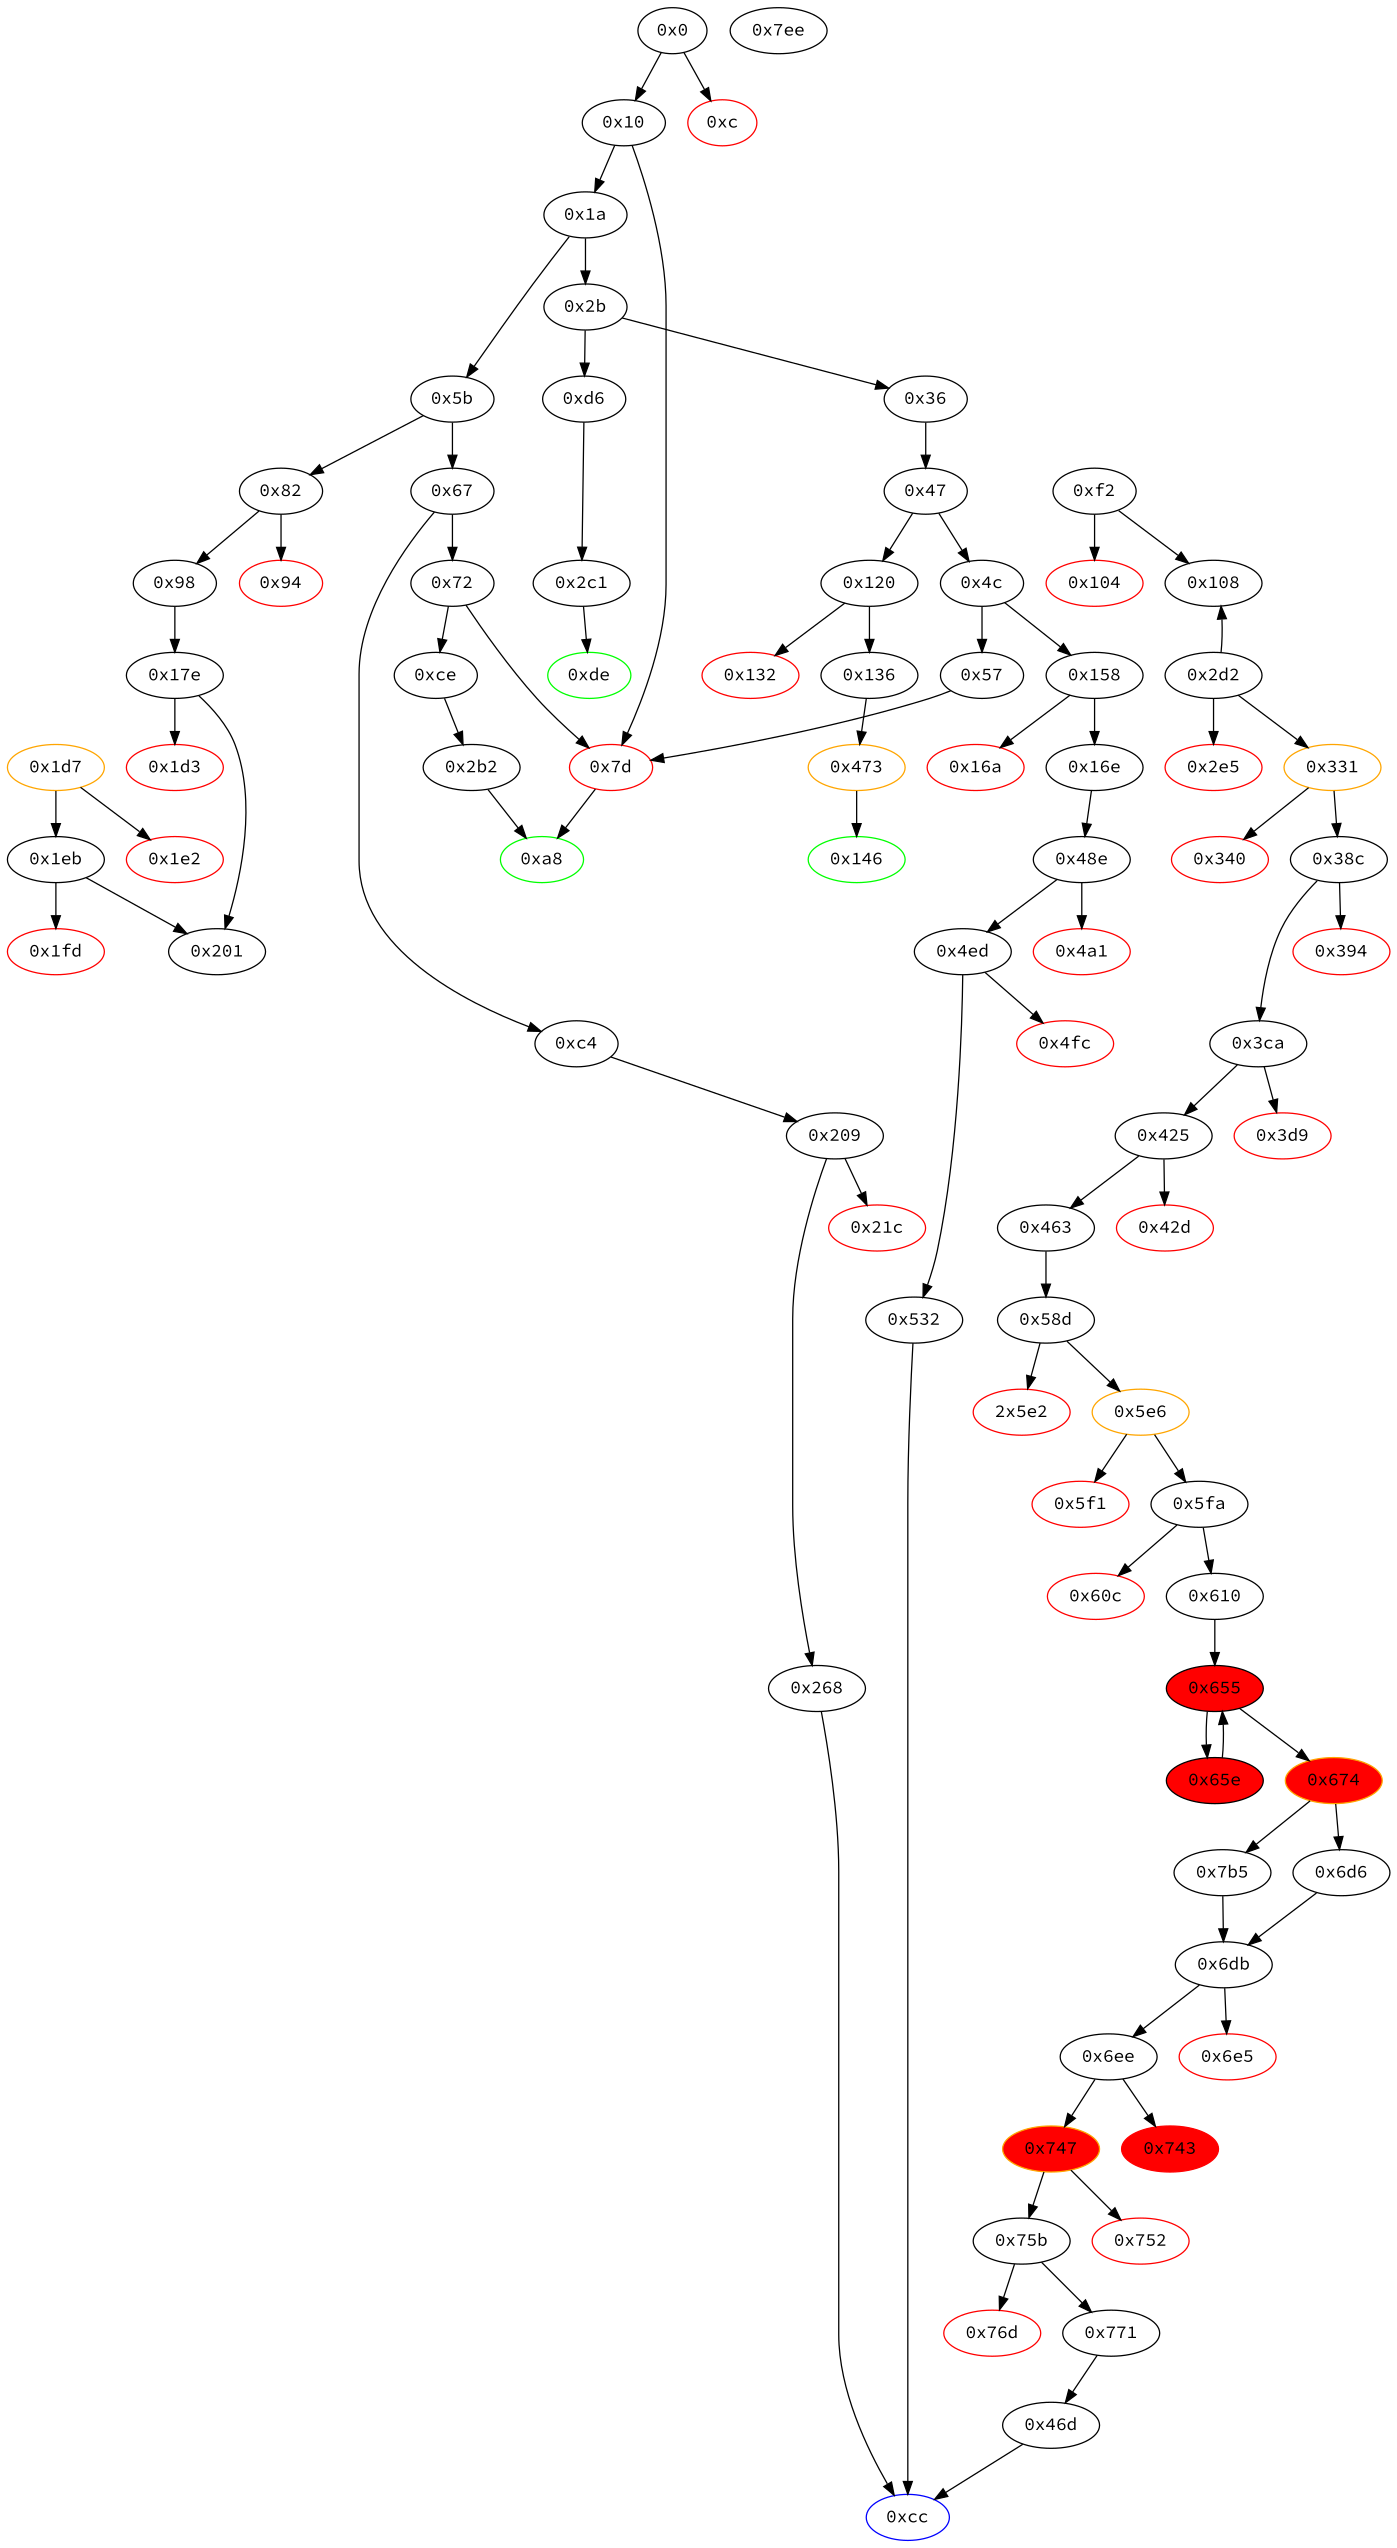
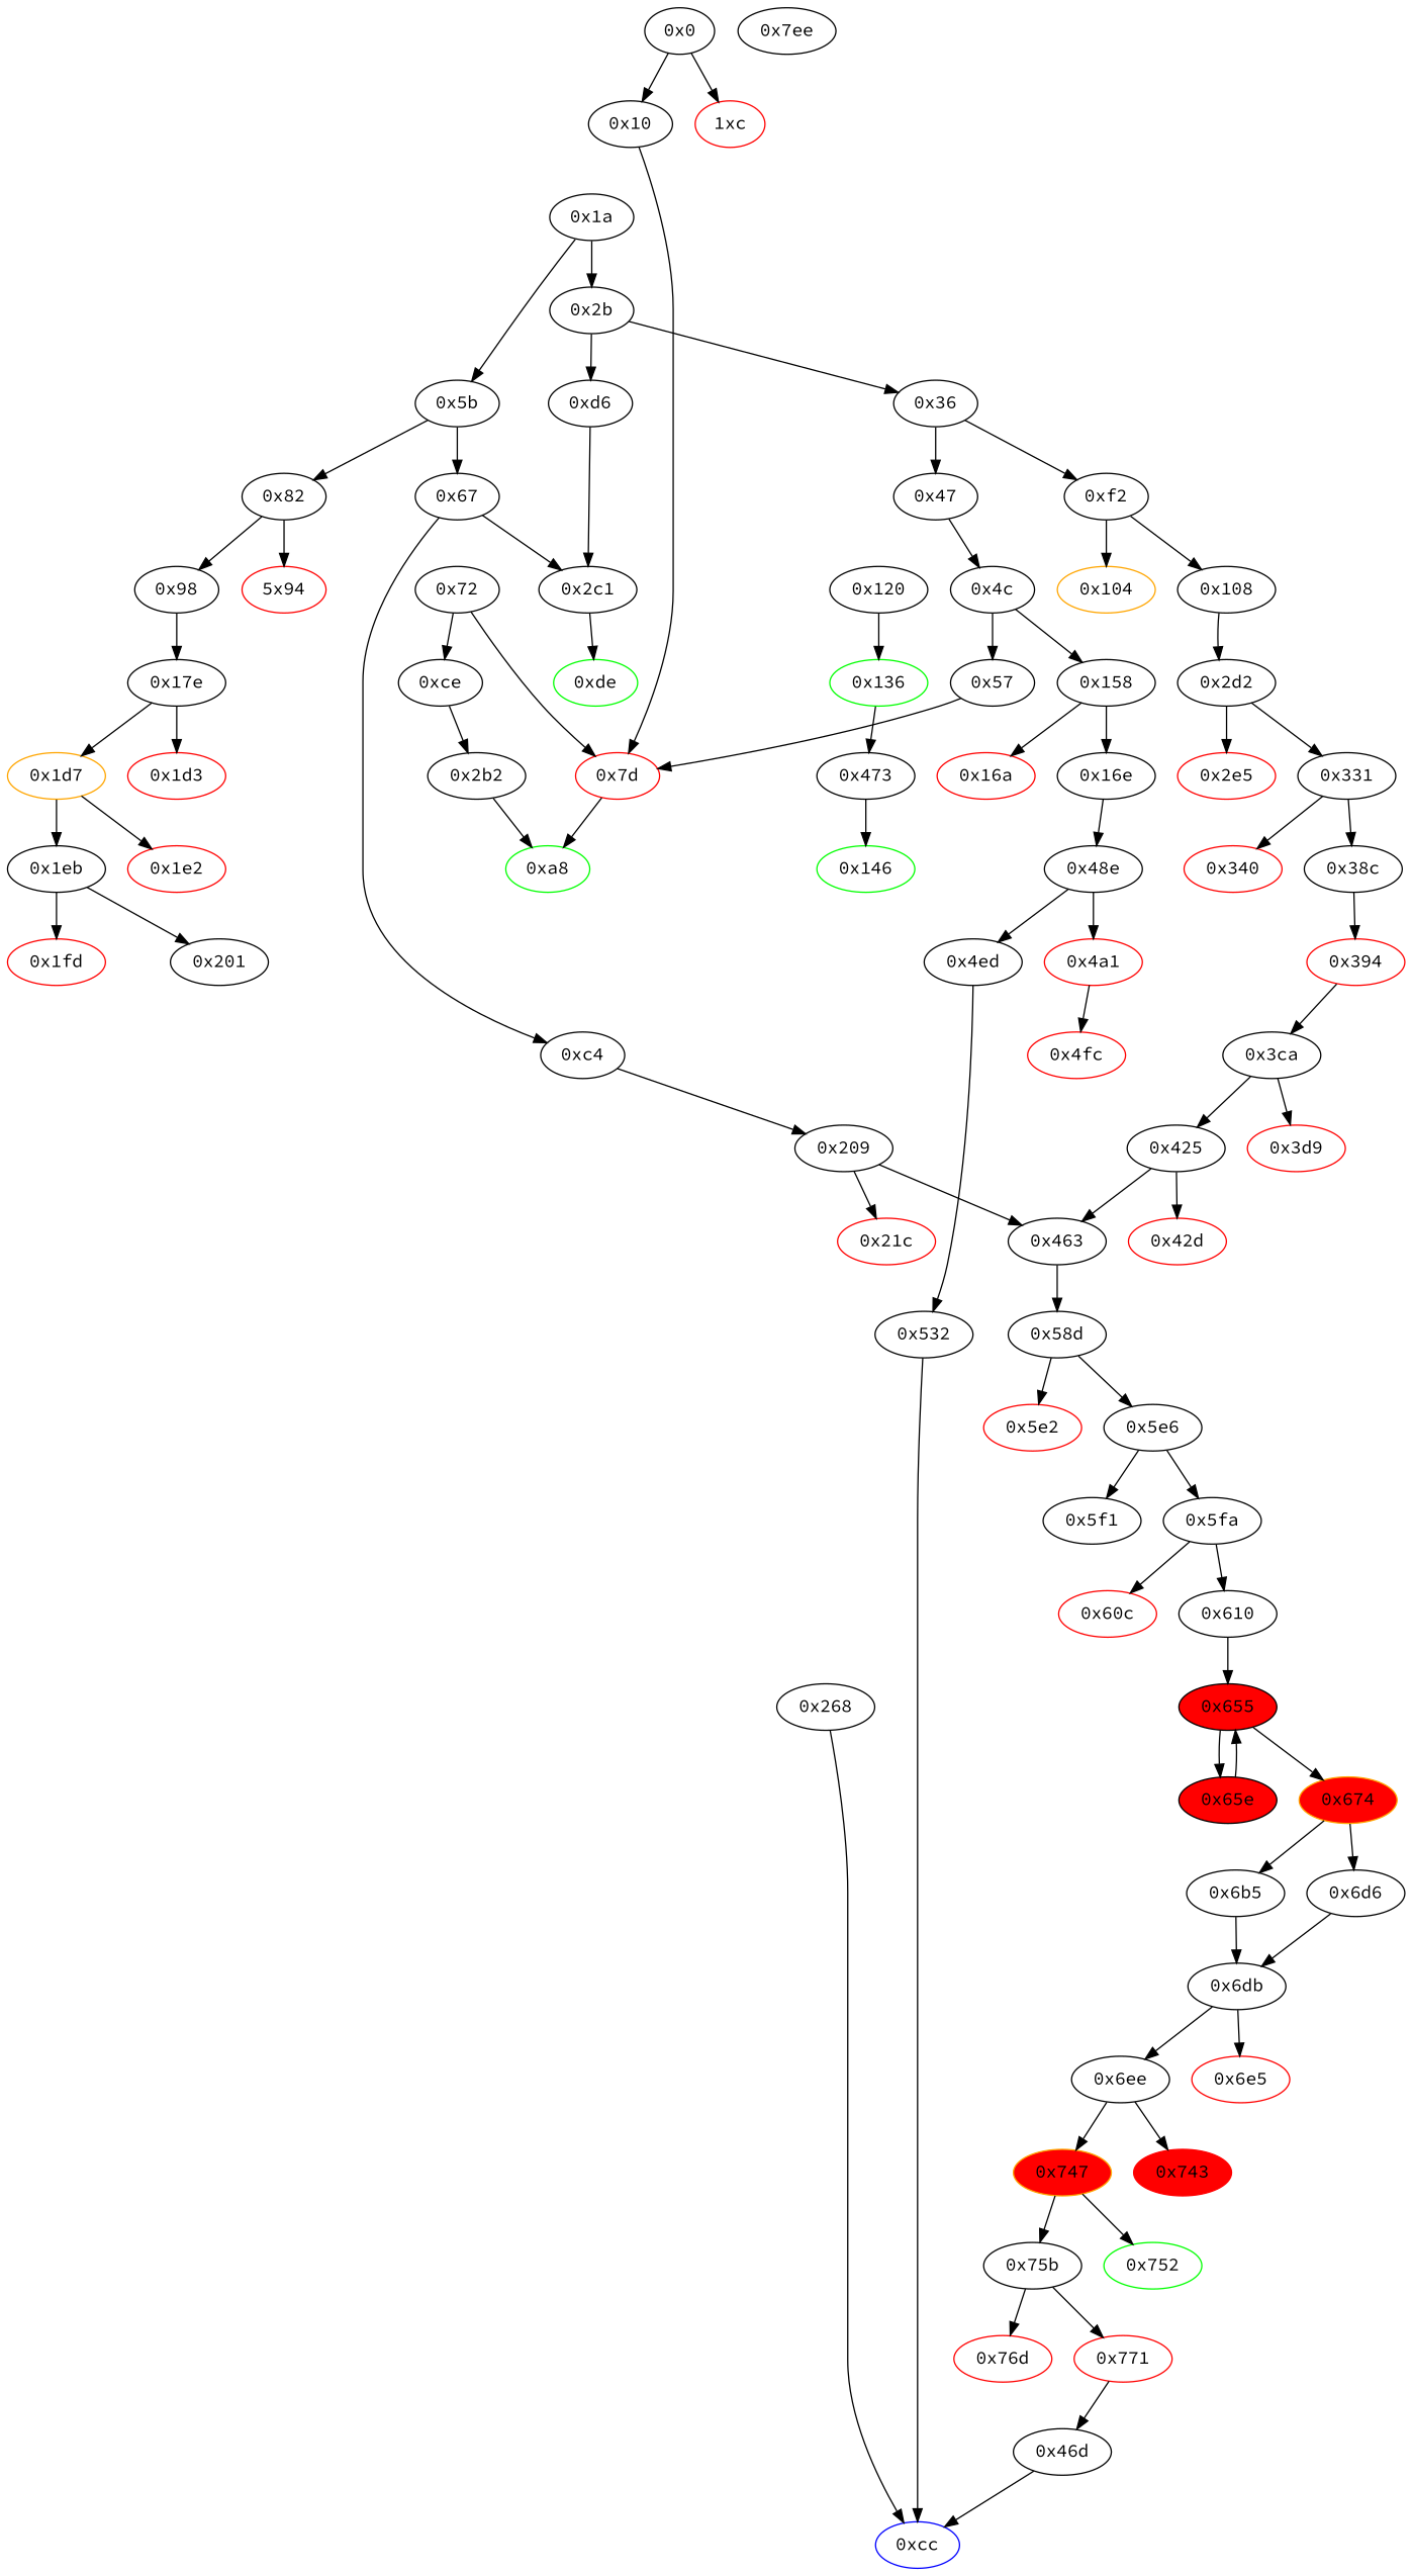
  strict digraph {
    fontname="Source Code Pro"
    node [fillcolor=white fontname="Source Code Pro" style=filled]
    edge [fontname="Source Code Pro"]
    "0x108"
    "0x2d2"
    "0x2e5" [color=red]
-   "0x331" [color=orange]
+   "0x331"
    "0xcc" [color=blue]
    "0x268"
    "0xa8" [color=green]
    "0x4c"
    "0x57"
    "0x158"
    "0x7d" [color=red]
    "0x16a" [color=red]
    "0x16e"
-   "0x104" [color=red]
+   "0x104" [color=orange]
    "0xde" [color=green]
    "0x655" [fillcolor=red]
    "0x674" [color=orange fillcolor=red]
    "0x65e" [fillcolor=red]
    "0x6d6"
-   "0x6b5" [label="0x7b5"]
+   "0x6b5"
    "0x5b"
    "0x67"
    "0x82"
    "0x72"
    "0xc4"
-   "0x94" [color=red]
+   "0x94" [color=red label="5x94"]
    "0x98"
    "0x2b"
    "0x36"
    "0xd6"
    "0xf2"
    n32 [label="0x47"]
    "0x2c1"
    "0x120"
    "0x42d" [color=red]
    "0x610"
    "0x1d3" [color=red]
    "0x4a1" [color=red]
    "0x6e5" [color=red]
-   "0xc" [color=red]
+   "0xc" [color=red label="1xc"]
    "0x0"
    "0x10"
    "0x1a"
    "0x5fa"
    "0x60c" [color=red]
    "0xce"
    "0x209"
    "0x1fd" [color=red]
-   "0x5e6" [color=orange]
-   "0x5f1" [color=red]
+   "0x5e6" [color=black]
+   "0x5f1" [color=black]
    "0x1eb"
    "0x201"
    "0x17e"
    "0x1d7" [color=orange]
    "0x1e2" [color=red]
    "0x146" [color=green]
-   "0x473" [color=orange]
+   "0x473"
    "0x6db"
    "0x6ee"
    "0x743" [color=red fillcolor=red]
    "0x747" [color=orange fillcolor=red]
-   "0x5e2" [color=red label="2x5e2"]
+   "0x5e2" [color=red]
    "0x2b2"
    "0x532"
-   "0x752" [color=red]
+   "0x752" [color=green]
    "0x4fc" [color=red]
    "0x340" [color=red]
    "0x21c" [color=red]
-   "0x136"
-   "0x132" [color=red]
+   "0x136" [color=green]
    "0x3d9" [color=red]
    "0x3ca"
    "0x425"
    "0x463"
    "0x76d" [color=red]
    "0x75b"
-   "0x771"
+   "0x771" [color=red]
    "0x4ed"
    "0x394" [color=red]
    "0x38c"
    "0x46d"
    "0x7ee"
    "0x58d"
    "0x48e"
-   "0x2d2" -> "0x108"
+   "0x108" -> "0x2d2"
    "0x2d2" -> "0x2e5"
    "0x2d2" -> "0x331"
    "0x331" -> "0x340"
    "0x331" -> "0x38c"
    "0x268" -> "0xcc"
    "0x4c" -> "0x57"
    "0x4c" -> "0x158"
    "0x57" -> "0x7d"
    "0x158" -> "0x16a"
    "0x158" -> "0x16e"
    "0x7d" -> "0xa8"
    "0x16e" -> "0x48e"
    "0x655" -> "0x674"
    "0x655" -> "0x65e"
    "0x674" -> "0x6d6"
    "0x674" -> "0x6b5"
    "0x65e" -> "0x655"
    "0x6d6" -> "0x6db"
    "0x6b5" -> "0x6db"
    "0x5b" -> "0x67"
    "0x5b" -> "0x82"
-   "0x67" -> "0x72"
+   "0x67" -> "0x2c1"
    "0x67" -> "0xc4"
    "0x82" -> "0x94"
    "0x82" -> "0x98"
    "0x72" -> "0x7d"
    "0x72" -> "0xce"
    "0xc4" -> "0x209"
    "0x98" -> "0x17e"
    "0x2b" -> "0x36"
    "0x2b" -> "0xd6"
+   "0x36" -> "0xf2"
    "0x36" -> n32
    "0xd6" -> "0x2c1"
    "0xf2" -> "0x108"
    "0xf2" -> "0x104"
    n32 -> "0x4c"
-   n32 -> "0x120"
    "0x2c1" -> "0xde"
    "0x120" -> "0x136"
-   "0x120" -> "0x132"
    "0x610" -> "0x655"
    "0x0" -> "0xc"
    "0x0" -> "0x10"
    "0x10" -> "0x7d"
-   "0x10" -> "0x1a"
    "0x1a" -> "0x5b"
    "0x1a" -> "0x2b"
    "0x5fa" -> "0x610"
    "0x5fa" -> "0x60c"
    "0xce" -> "0x2b2"
-   "0x209" -> "0x268"
+   "0x209" -> "0x463"
    "0x209" -> "0x21c"
    "0x5e6" -> "0x5fa"
    "0x5e6" -> "0x5f1"
    "0x1eb" -> "0x1fd"
    "0x1eb" -> "0x201"
    "0x17e" -> "0x1d3"
-   "0x17e" -> "0x201"
+   "0x17e" -> "0x1d7"
    "0x1d7" -> "0x1eb"
    "0x1d7" -> "0x1e2"
    "0x473" -> "0x146"
    "0x6db" -> "0x6e5"
    "0x6db" -> "0x6ee"
    "0x6ee" -> "0x743"
    "0x6ee" -> "0x747"
    "0x747" -> "0x752"
    "0x747" -> "0x75b"
    "0x2b2" -> "0xa8"
    "0x532" -> "0xcc"
    "0x136" -> "0x473"
    "0x3ca" -> "0x3d9"
    "0x3ca" -> "0x425"
    "0x425" -> "0x42d"
    "0x425" -> "0x463"
    "0x463" -> "0x58d"
    "0x75b" -> "0x76d"
    "0x75b" -> "0x771"
    "0x771" -> "0x46d"
    "0x4ed" -> "0x532"
-   "0x4ed" -> "0x4fc"
-   "0x38c" -> "0x3ca"
+   "0x4a1" -> "0x4fc"
+   "0x394" -> "0x3ca"
    "0x38c" -> "0x394"
    "0x46d" -> "0xcc"
    "0x58d" -> "0x5e6"
    "0x58d" -> "0x5e2"
    "0x48e" -> "0x4a1"
    "0x48e" -> "0x4ed"
  }
